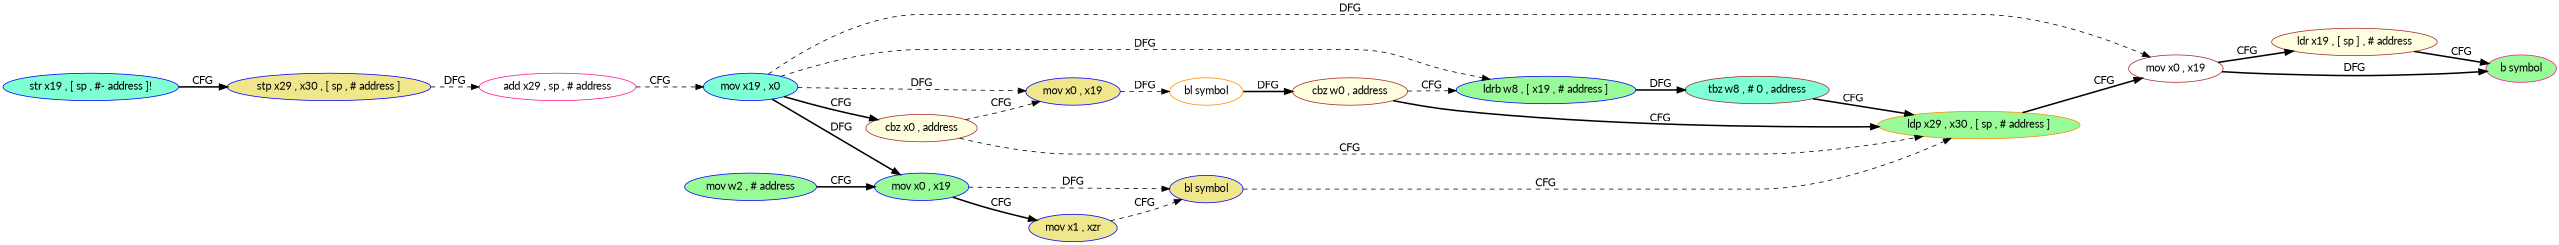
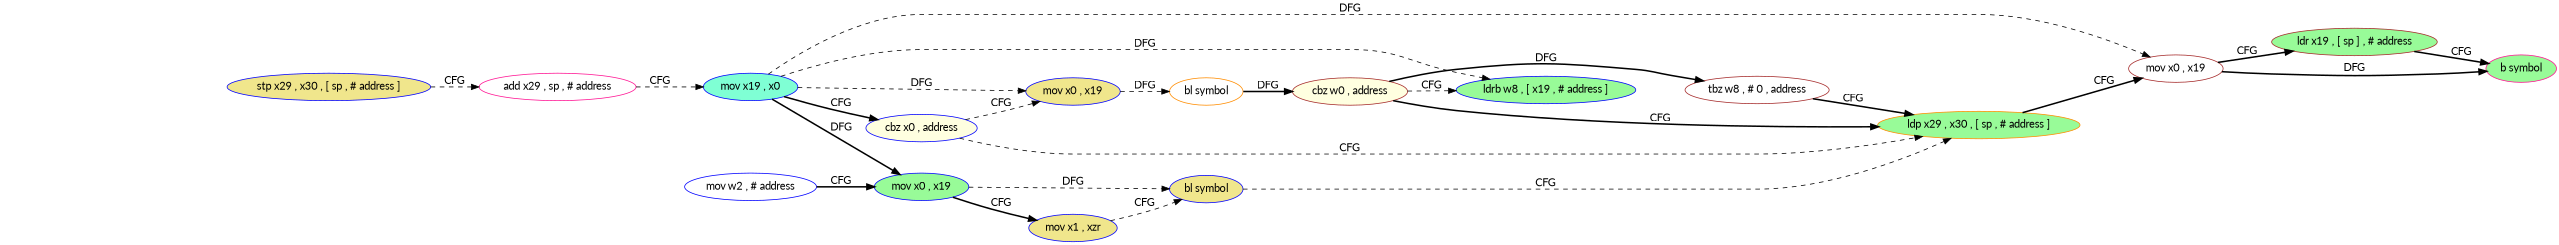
  digraph {
    fontname=Lato
    rankdir=LR
    node [color=blue fillcolor=palegreen fontname=Lato style=filled]
    edge [fontname=Lato style=bold]
-   n1 [fillcolor=aquamarine label="str x19 , [ sp , #- address ]!"]
    n2 [fillcolor=khaki label="stp x29 , x30 , [ sp , # address ]"]
    n3 [color=deeppink fillcolor=white label="add x29 , sp , # address"]
    n4 [fillcolor=aquamarine label="mov x19 , x0"]
-   n5 [color=brown fillcolor=lightyellow label="cbz x0 , address"]
+   n5 [fillcolor=lightyellow label="cbz x0 , address"]
    n6 [fillcolor=khaki label="mov x0 , x19"]
    n7 [color=brown fillcolor=white label="mov x0 , x19"]
    n8 [label="ldrb w8 , [ x19 , # address ]"]
    n9 [label="mov x0 , x19"]
    n10 [color=darkorange label="ldp x29 , x30 , [ sp , # address ]"]
    n11 [color=darkorange fillcolor=white label="bl symbol"]
-   n12 [color=brown fillcolor=lightyellow label="ldr x19 , [ sp ] , # address"]
+   n12 [color=brown label="ldr x19 , [ sp ] , # address"]
    n13 [color=deeppink label="b symbol"]
-   n14 [color=brown fillcolor=aquamarine label="tbz w8 , # 0 , address"]
+   n14 [color=brown fillcolor=white label="tbz w8 , # 0 , address"]
    n15 [fillcolor=khaki label="mov x1 , xzr"]
    n16 [fillcolor=khaki label="bl symbol"]
    n17 [color=brown fillcolor=lightyellow label="cbz w0 , address"]
-   n18 [label="mov w2 , # address"]
-   n1 -> n2 [label=CFG]
-   n2 -> n3 [label=DFG style=dashed]
+   n18 [fillcolor=white label="mov w2 , # address"]
+   n2 -> n3 [label=CFG style=dashed]
    n3 -> n4 [label=CFG style=dashed]
    n4 -> n5 [label=CFG]
    n4 -> n6 [label=DFG style=dashed]
    n4 -> n7 [label=DFG style=dashed]
    n4 -> n8 [label=DFG style=dashed]
    n4 -> n9 [label=DFG]
    n5 -> n6 [label=CFG style=dashed]
    n5 -> n10 [label=CFG style=dashed]
    n6 -> n11 [label=DFG style=dashed]
    n7 -> n12 [label=CFG]
    n7 -> n13 [label=DFG]
-   n8 -> n14 [label=DFG]
+   n17 -> n14 [label=DFG]
    n9 -> n15 [label=CFG]
    n9 -> n16 [label=DFG style=dashed]
    n10 -> n7 [label=CFG]
    n11 -> n17 [label=DFG]
    n12 -> n13 [label=CFG]
    n14 -> n10 [label=CFG]
    n15 -> n16 [label=CFG style=dashed]
    n16 -> n10 [label=CFG style=dashed]
    n17 -> n8 [label=CFG style=dashed]
    n17 -> n10 [label=CFG]
    n18 -> n9 [label=CFG]
  }
